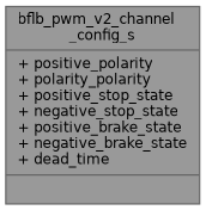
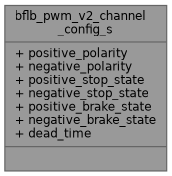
  digraph {
-   n1 [color=gray40 fillcolor=grey60 fontcolor=black fontname=Helvetica fontsize=10 height=0.2 label="{bflb_pwm_v2_channel\l_config_s\n|+ positive_polarity\l+ polarity_polarity\l+ positive_stop_state\l+ negative_stop_state\l+ positive_brake_state\l+ negative_brake_state\l+ dead_time\l|}" shape=record style=filled width=0.4]
+   n1 [color=gray40 fillcolor=grey60 fontcolor=black fontname=Helvetica fontsize=10 height=0.2 label="{bflb_pwm_v2_channel\l_config_s\n|+ positive_polarity\l+ negative_polarity\l+ positive_stop_state\l+ negative_stop_state\l+ positive_brake_state\l+ negative_brake_state\l+ dead_time\l|}" shape=record style=filled width=0.4]
  }
